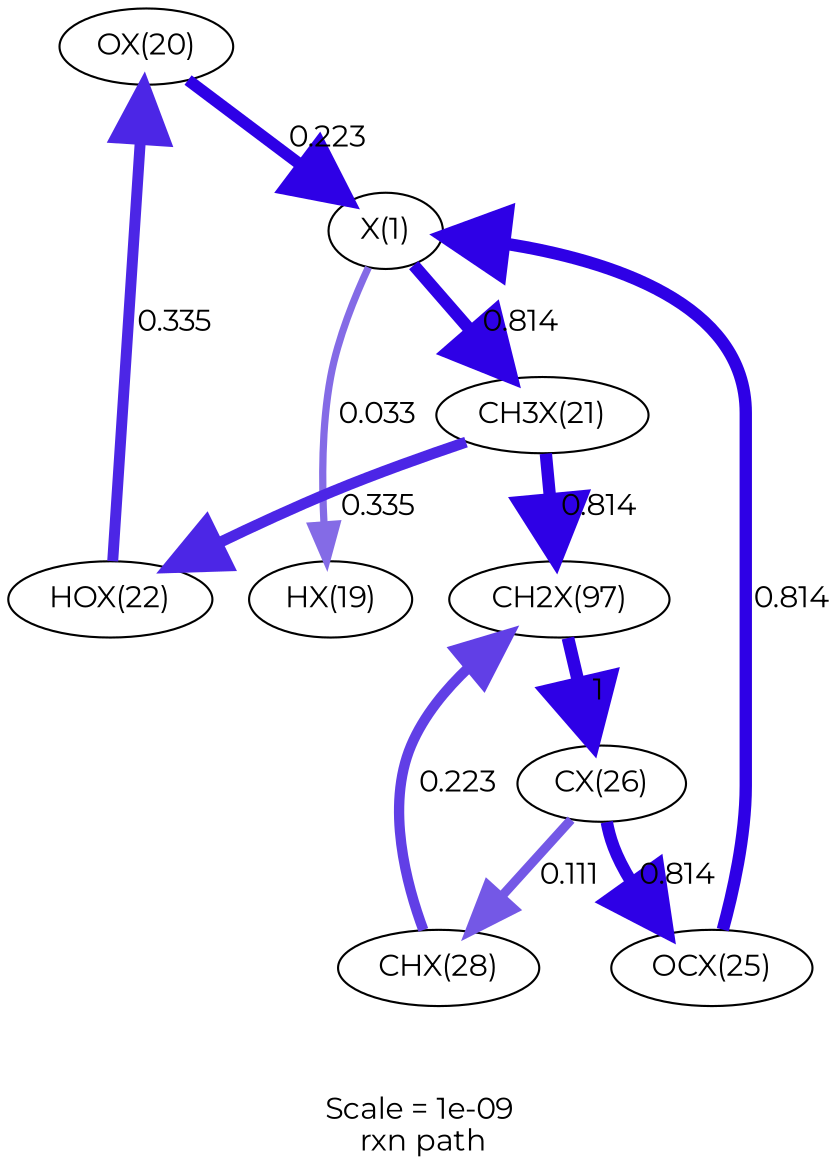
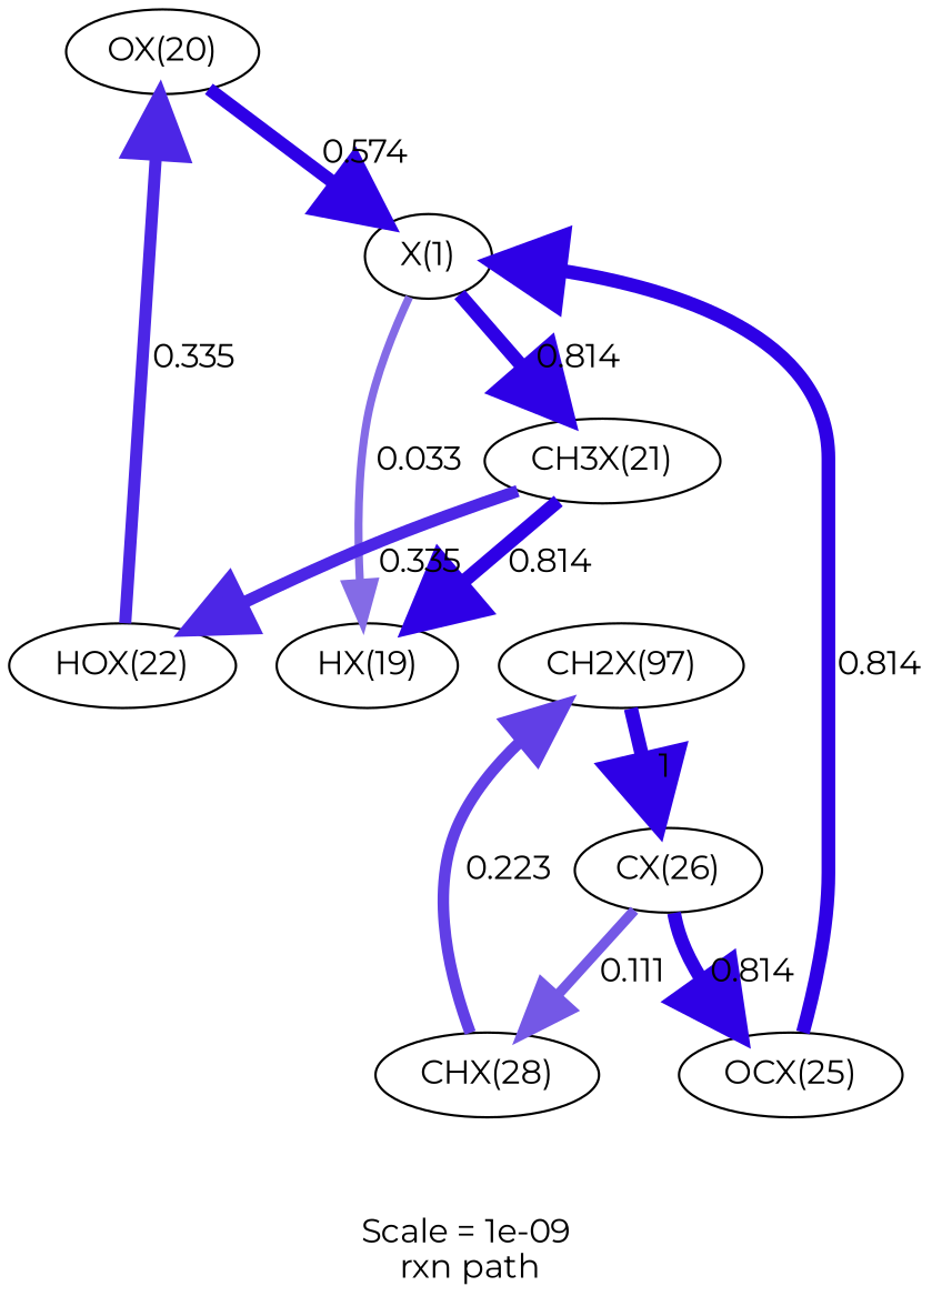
  digraph {
    fontname=Montserrat
    label="Scale = 1e-09\l rxn path"
    node [fontname=Montserrat]
    edge [arrowsize=2.92 color="0.7, 1.31, 0.9" fontname=Montserrat style="setlinewidth(5.84)"]
    n1 [label="OX(20)"]
    n2 [label="X(1)"]
    n3 [label="HX(19)"]
    n4 [label="CH3X(21)"]
    n5 [label="HOX(22)"]
    n6 [label="CH2X(97)"]
    n7 [label="CX(26)"]
    n8 [label="OCX(25)"]
    n9 [label="CHX(28)"]
-   n1 -> n2 [arrowsize=2.79 color="0.7, 1.07, 0.9" label=" 0.223" style="setlinewidth(5.58)"]
+   n1 -> n2 [arrowsize=2.79 color="0.7, 1.07, 0.9" label=" 0.574" style="setlinewidth(5.58)"]
    n2 -> n3 [arrowsize=1.71 color="0.7, 0.533, 0.9" label=" 0.033" style="setlinewidth(3.42)"]
    n2 -> n4 [label=" 0.814"]
    n4 -> n5 [arrowsize=2.59 color="0.7, 0.835, 0.9" label=" 0.335" style="setlinewidth(5.17)"]
-   n4 -> n6 [label=" 0.814"]
+   n4 -> n3 [label=" 0.814"]
    n5 -> n1 [arrowsize=2.59 color="0.7, 0.835, 0.9" label=" 0.335" style="setlinewidth(5.18)"]
    n6 -> n7 [arrowsize=3 color="0.7, 1.5, 0.9" label=" 1" style="setlinewidth(6)"]
    n7 -> n8 [label=" 0.814"]
    n7 -> n9 [arrowsize=2.19 color="0.7, 0.617, 0.9" label=" 0.111" style="setlinewidth(4.38)"]
    n8 -> n2 [label=" 0.814"]
    n9 -> n6 [arrowsize=2.43 color="0.7, 0.723, 0.9" label=" 0.223" style="setlinewidth(4.87)"]
  }
